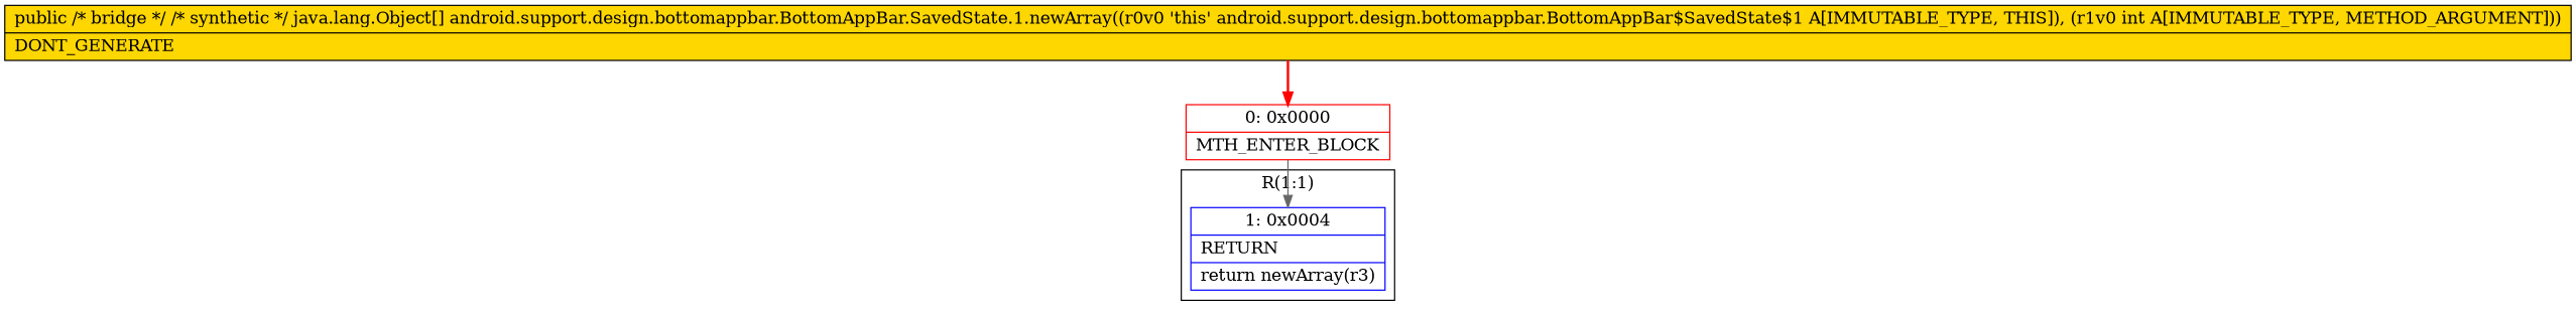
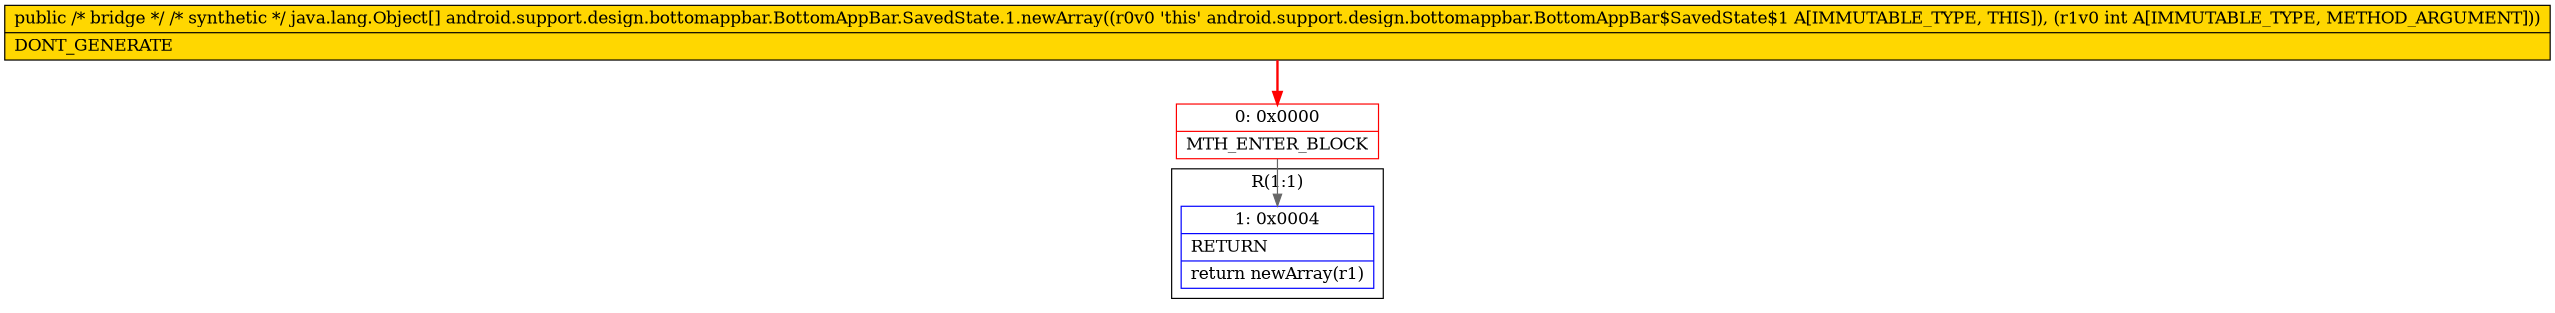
  digraph {
    node [shape=record style=filled fillcolor=white]
-   n1 [color=blue label="{1\:\ 0x0004|RETURN\l|return newArray(r3)\l}"]
+   n1 [color=blue label="{1\:\ 0x0004|RETURN\l|return newArray(r1)\l}"]
    n2 [color=red label="{0\:\ 0x0000|MTH_ENTER_BLOCK\l}"]
    n3 [label="{public \/* bridge *\/ \/* synthetic *\/ java.lang.Object[] android.support.design.bottomappbar.BottomAppBar.SavedState.1.newArray((r0v0 'this' android.support.design.bottomappbar.BottomAppBar$SavedState$1 A[IMMUTABLE_TYPE, THIS]), (r1v0 int A[IMMUTABLE_TYPE, METHOD_ARGUMENT]))  | DONT_GENERATE\l}" fillcolor=gold]
    subgraph cluster_1 {
      label="R(1:1)"
      n1
    }
    n2 -> n1 [color=gray40 style=solid]
    n3 -> n2 [color=red style=bold]
  }
